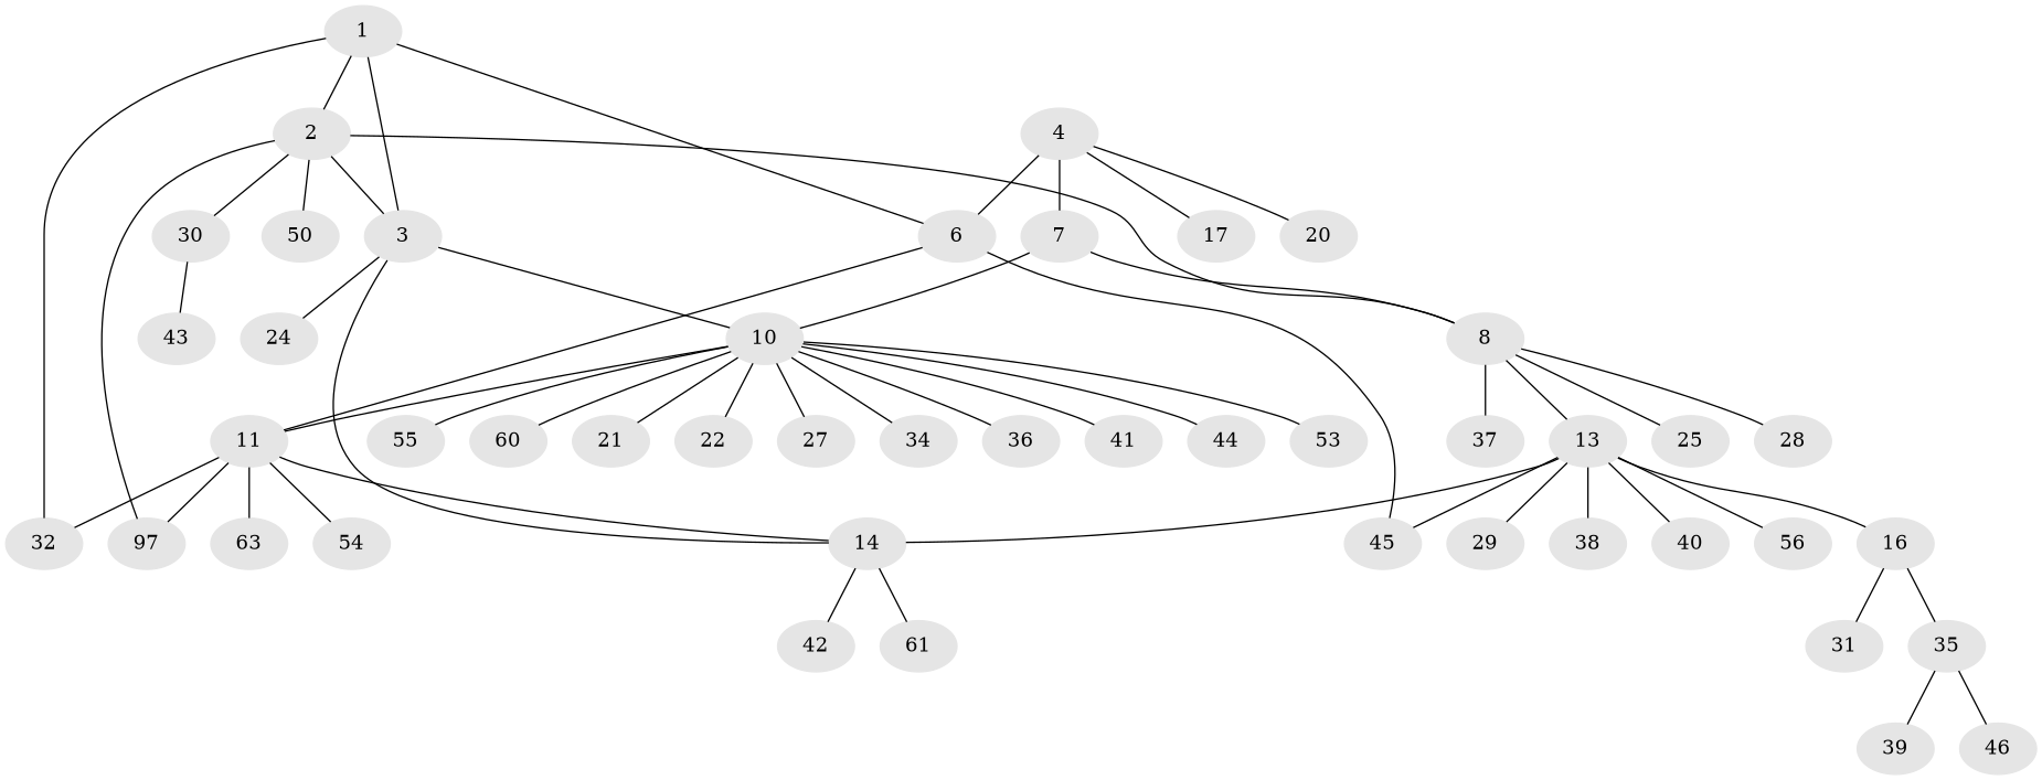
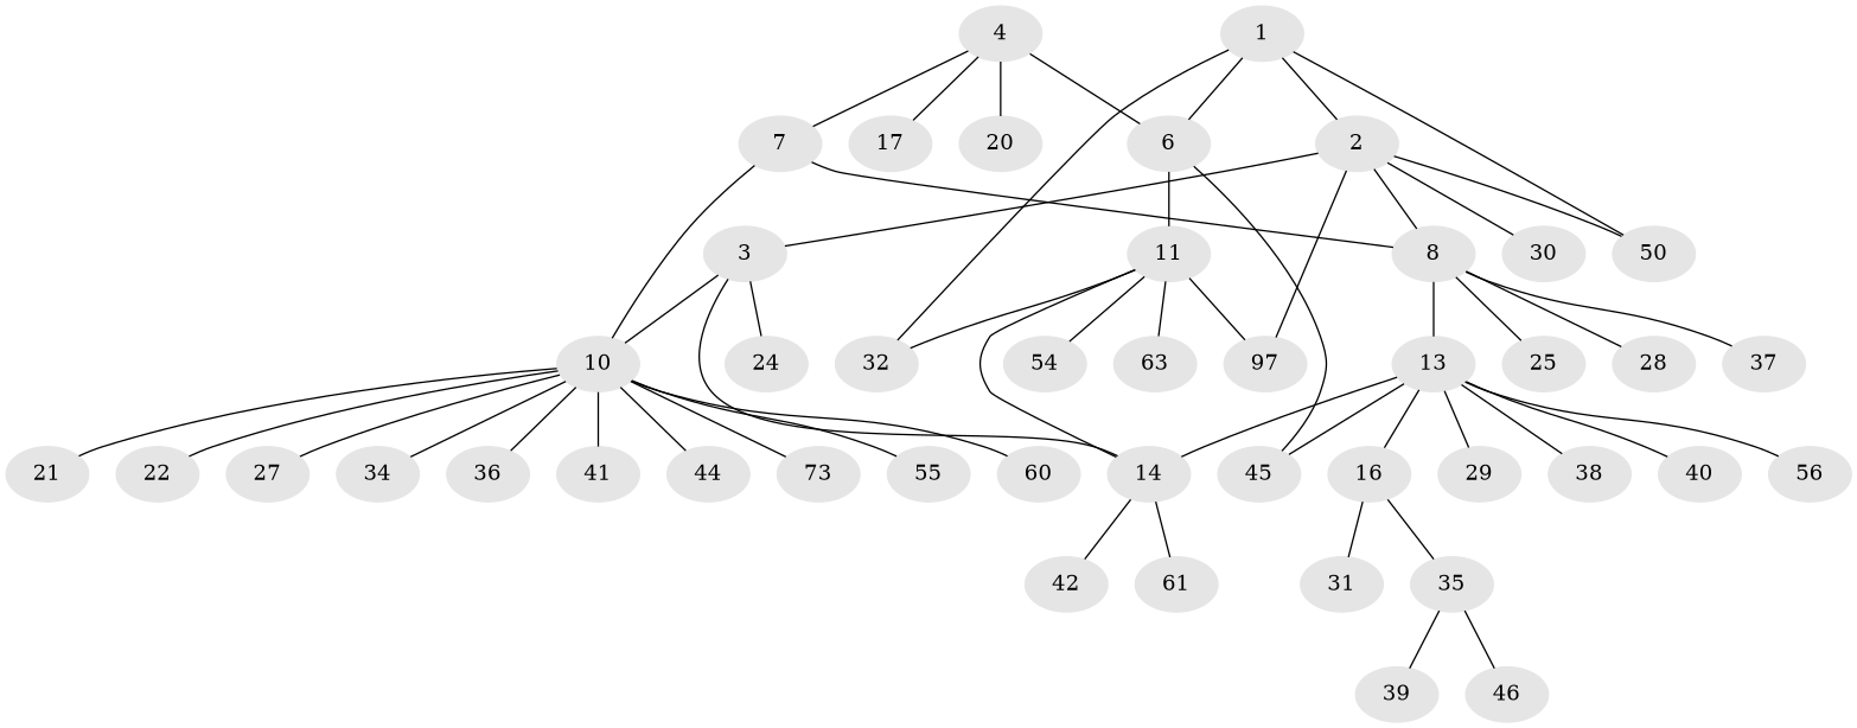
  graph {
    node [color=gray90 style=filled]
    1 [super="+19"]
    2 [super="+49"]
    3 [super="+59"]
    6 [super="+26"]
    32
    8 [super="+9"]
    30
    n8 [label=97]
    50
    10 [super="+12"]
    14 [super="+33"]
    24
    11 [super="+52"]
    45
    13 [super="+15"]
    25 [super="+51"]
    28 [super="+62"]
    37
-   43
    21
    22
    27
    34
    36
    41
    44
-   53
+   53 [label=73]
    55
    60
    42
    61
    4 [super="+5"]
    7
    17 [super="+48"]
    20
    54
    63
    16 [super="+18"]
    29
    38
    40
    56
    31
    35 [super="+58"]
    39
    46 [super="+57"]
    1 -- 2
-   1 -- 3
+   1 -- 50
    1 -- 6
    1 -- 32
    2 -- 3
    2 -- 8
    2 -- 30
    2 -- n8
    2 -- 50
    3 -- 10
    3 -- 14
    3 -- 24
    6 -- 11
    6 -- 45
    8 -- 13
    8 -- 25
    8 -- 28
    8 -- 37
-   30 -- 43
-   10 -- 11 [weight=2]
    10 -- 21
    10 -- 22
    10 -- 27
    10 -- 34
    10 -- 36
    10 -- 41
    10 -- 44
    10 -- 53
    10 -- 55
    10 -- 60
    14 -- 42
    14 -- 61
    11 -- 32
    11 -- n8
    11 -- 14
    11 -- 54
    11 -- 63
    13 -- 14 [weight=2]
    13 -- 45
    13 -- 16
    13 -- 29
    13 -- 38
    13 -- 40
    13 -- 56
    4 -- 6 [weight=2]
    4 -- 7
    4 -- 17
    4 -- 20
    7 -- 8 [weight=2]
    7 -- 10
    16 -- 31
    16 -- 35
    35 -- 39
    35 -- 46
  }
